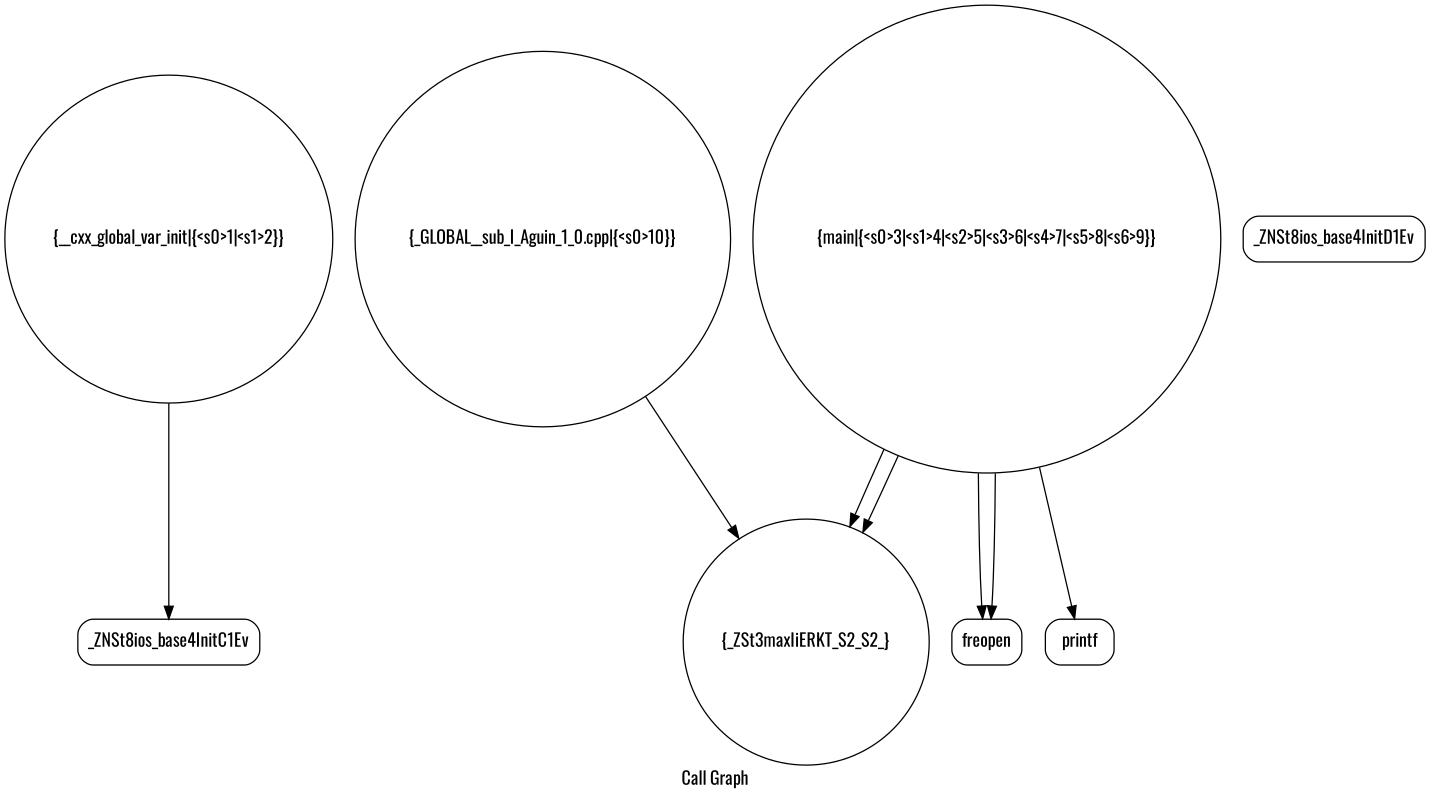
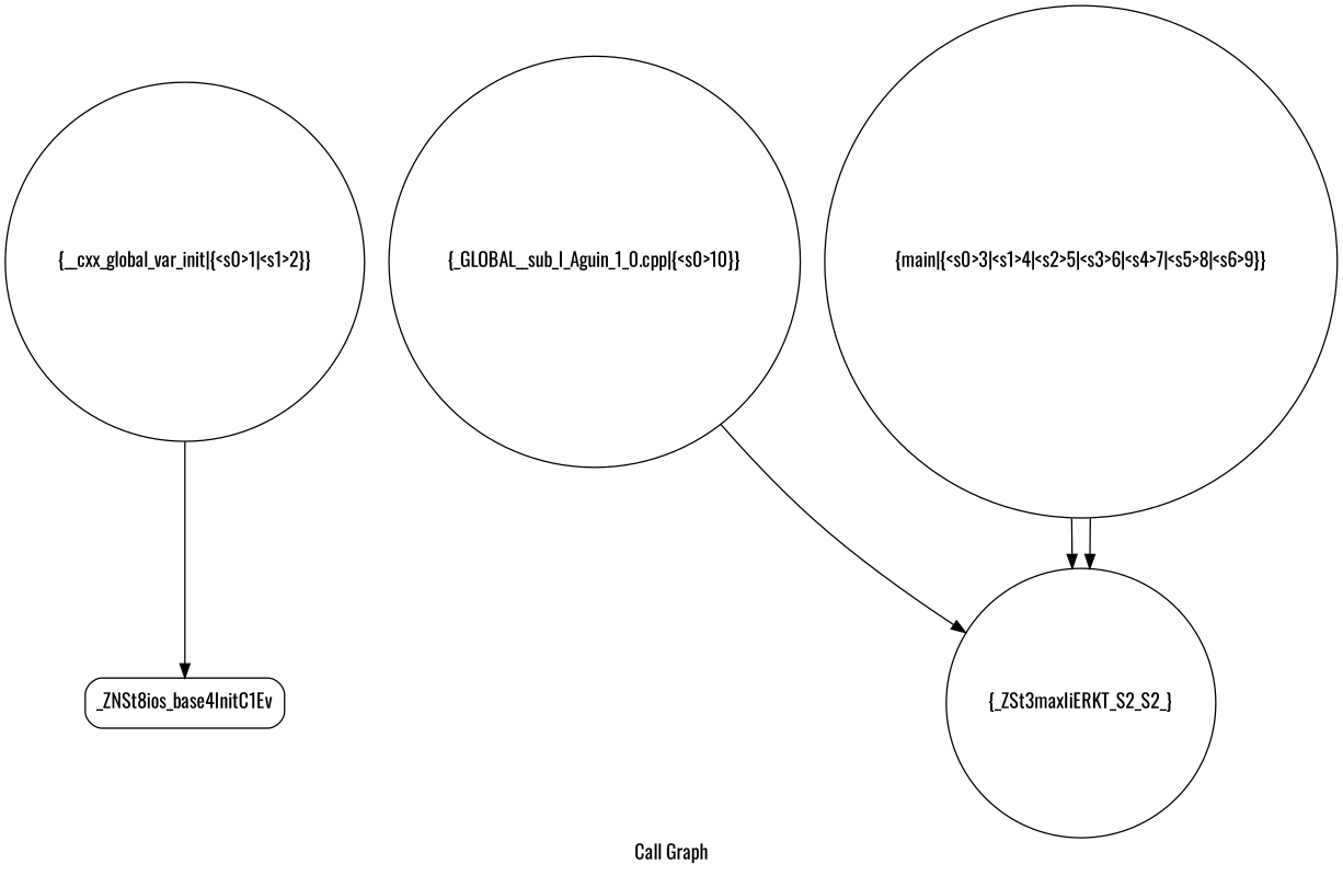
  digraph {
    fontname=Oswald
    label="Call Graph"
    node [fontname=Oswald shape=circle]
    edge [color=black fontname=Oswald tailport=s0]
    n1 [label="{__cxx_global_var_init|{<s0>1|<s1>2}}"]
    n2 [label="{_ZNSt8ios_base4InitC1Ev}" shape=Mrecord]
    n3 [label="{_ZSt3maxIiERKT_S2_S2_}"]
-   n4 [label="{_ZNSt8ios_base4InitD1Ev}" shape=Mrecord]
    n5 [label="{_GLOBAL__sub_I_Aguin_1_0.cpp|{<s0>10}}"]
    n6 [label="{main|{<s0>3|<s1>4|<s2>5|<s3>6|<s4>7|<s5>8|<s6>9}}"]
-   n7 [label="{freopen}" shape=Mrecord]
-   n8 [label="{printf}" shape=Mrecord]
    n1 -> n2
    n5 -> n3
    n6 -> n3 [tailport=s4]
    n6 -> n3 [tailport=s5]
-   n6 -> n7
-   n6 -> n7 [tailport=s1]
-   n6 -> n8 [tailport=s6]
  }
